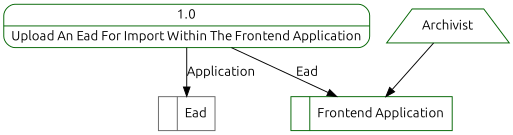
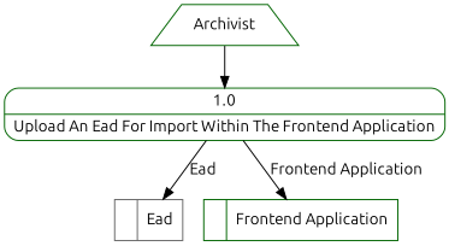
  digraph {
    fontname=Ubuntu
    node [color=darkgreen fontname=Ubuntu shape=record]
    edge [fontname=Ubuntu]
    n1 [color=gray40 label="<f0>  |<f1> Ead "]
    n2 [label="<f0>  |<f1> Frontend Application "]
    n3 [label=Archivist shape=trapezium]
    n4 [label="{<f0> 1.0|<f1> Upload An Ead For Import Within The Frontend Application }" shape=Mrecord]
-   n3 -> n2
-   n4 -> n1 [label=Application]
-   n4 -> n2 [label=Ead]
+   n3 -> n4
+   n4 -> n1 [label=Ead]
+   n4 -> n2 [label="Frontend Application"]
  }
